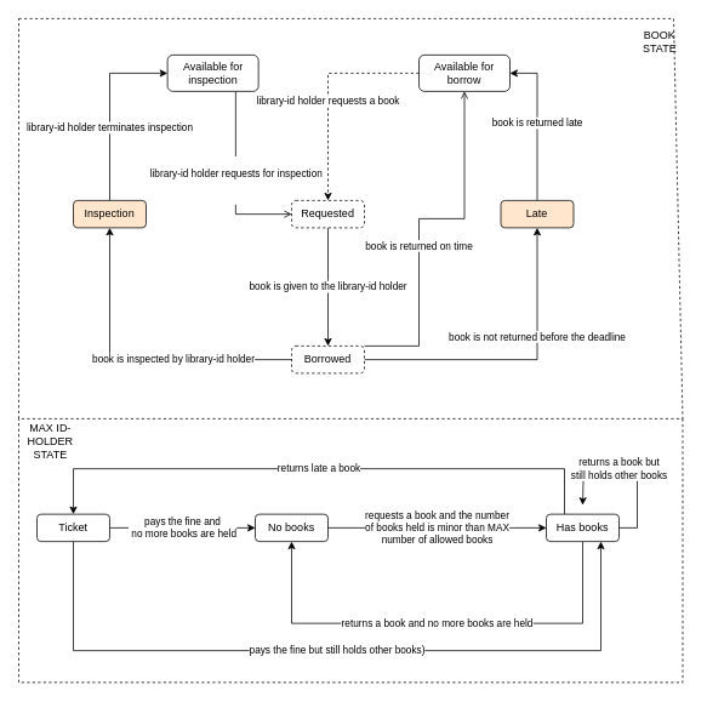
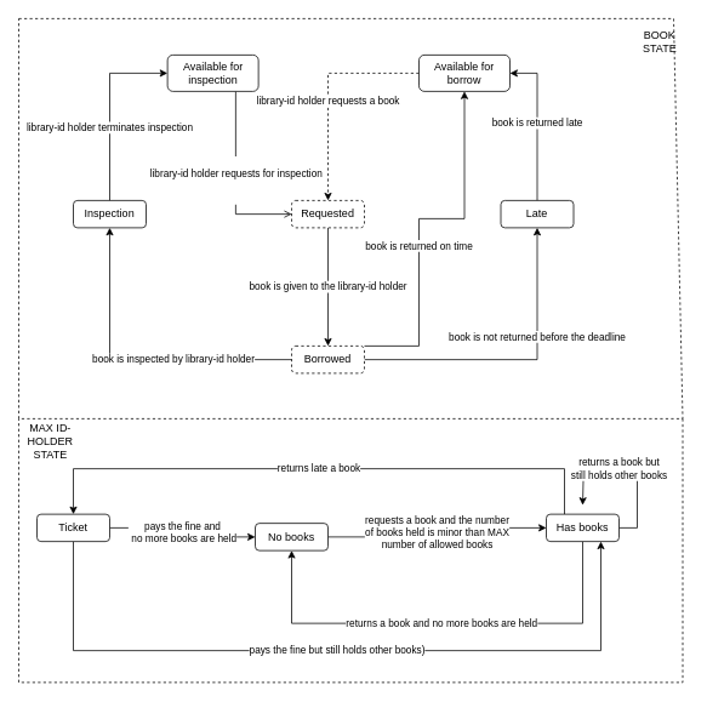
  <mxCell id="0" />
  <mxCell id="1" parent="0" />
  <mxCell id="2" value="&#10;&lt;span style=&quot;color: rgb(0, 0, 0); font-family: Helvetica; font-size: 11px; font-style: normal; font-variant-ligatures: normal; font-variant-caps: normal; font-weight: 400; letter-spacing: normal; orphans: 2; text-align: center; text-indent: 0px; text-transform: none; widows: 2; word-spacing: 0px; -webkit-text-stroke-width: 0px; background-color: rgb(255, 255, 255); text-decoration-thickness: initial; text-decoration-style: initial; text-decoration-color: initial; float: none; display: inline !important;&quot;&gt;library-id holder requests for inspection&lt;/span&gt;&#10;&#10;" style="edgeStyle=orthogonalEdgeStyle;rounded=0;orthogonalLoop=1;jettySize=auto;html=1;exitX=0.75;exitY=1;exitDx=0;exitDy=0;entryX=0;entryY=0.5;entryDx=0;entryDy=0;endArrow=open;" edge="1" parent="1" source="3" target="9"><mxGeometry relative="1" as="geometry" /></mxCell>
  <mxCell id="3" value="Available for inspection" style="rounded=1;whiteSpace=wrap;html=1;" vertex="1" parent="1"><mxGeometry x="183.5" y="60" width="100" height="40" as="geometry" /></mxCell>
  <mxCell id="4" value="library-id holder requests a book" style="edgeStyle=orthogonalEdgeStyle;rounded=0;orthogonalLoop=1;jettySize=auto;html=1;exitX=0;exitY=0.5;exitDx=0;exitDy=0;dashed=1;" edge="1" parent="1" source="5" target="9"><mxGeometry x="0.083" relative="1" as="geometry"><mxPoint as="offset" /></mxGeometry></mxCell>
  <mxCell id="5" value="Available for borrow" style="rounded=1;whiteSpace=wrap;html=1;" vertex="1" parent="1"><mxGeometry x="460" y="60" width="100" height="40" as="geometry" /></mxCell>
  <mxCell id="6" value="book is returned late" style="edgeStyle=orthogonalEdgeStyle;rounded=0;orthogonalLoop=1;jettySize=auto;html=1;exitX=0.5;exitY=0;exitDx=0;exitDy=0;entryX=1;entryY=0.5;entryDx=0;entryDy=0;" edge="1" parent="1" source="7" target="5"><mxGeometry relative="1" as="geometry" /></mxCell>
- <mxCell id="7" value="Late" style="rounded=1;whiteSpace=wrap;html=1;fillColor=#ffe6cc;" vertex="1" parent="1"><mxGeometry x="550" y="220" width="80" height="30" as="geometry" /></mxCell>
+ <mxCell id="7" value="Late" style="rounded=1;whiteSpace=wrap;html=1;" vertex="1" parent="1"><mxGeometry x="550" y="220" width="80" height="30" as="geometry" /></mxCell>
  <mxCell id="8" value="book is given to the library-id holder" style="edgeStyle=orthogonalEdgeStyle;rounded=0;orthogonalLoop=1;jettySize=auto;html=1;exitX=0.5;exitY=1;exitDx=0;exitDy=0;entryX=0.5;entryY=0;entryDx=0;entryDy=0;" edge="1" parent="1" source="9" target="13"><mxGeometry relative="1" as="geometry" /></mxCell>
  <mxCell id="9" value="Requested" style="rounded=1;whiteSpace=wrap;html=1;dashed=1;" vertex="1" parent="1"><mxGeometry x="320" y="220" width="80" height="30" as="geometry" /></mxCell>
  <mxCell id="10" value="book is not returned before the deadline" style="edgeStyle=orthogonalEdgeStyle;rounded=0;orthogonalLoop=1;jettySize=auto;html=1;exitX=1;exitY=0.5;exitDx=0;exitDy=0;entryX=0.5;entryY=1;entryDx=0;entryDy=0;" edge="1" parent="1" source="13" target="7"><mxGeometry x="0.284" relative="1" as="geometry"><mxPoint as="offset" /></mxGeometry></mxCell>
- <mxCell id="11" value="book is returned on time" style="edgeStyle=orthogonalEdgeStyle;rounded=0;orthogonalLoop=1;jettySize=auto;html=1;exitX=1;exitY=0;exitDx=0;exitDy=0;entryX=0.5;entryY=1;entryDx=0;entryDy=0;endArrow=open;" edge="1" parent="1" source="13" target="5"><mxGeometry x="-0.128" relative="1" as="geometry"><Array as="points"><mxPoint x="460" y="380" /><mxPoint x="460" y="240" /><mxPoint x="510" y="240" /></Array><mxPoint as="offset" /></mxGeometry></mxCell>
+ <mxCell id="11" value="book is returned on time" style="edgeStyle=orthogonalEdgeStyle;rounded=0;orthogonalLoop=1;jettySize=auto;html=1;exitX=1;exitY=0;exitDx=0;exitDy=0;entryX=0.5;entryY=1;entryDx=0;entryDy=0;" edge="1" parent="1" source="13" target="5"><mxGeometry x="-0.128" relative="1" as="geometry"><Array as="points"><mxPoint x="460" y="380" /><mxPoint x="460" y="240" /><mxPoint x="510" y="240" /></Array><mxPoint as="offset" /></mxGeometry></mxCell>
  <mxCell id="12" value="book is inspected by library-id holder" style="edgeStyle=orthogonalEdgeStyle;rounded=0;orthogonalLoop=1;jettySize=auto;html=1;exitX=0;exitY=0.5;exitDx=0;exitDy=0;entryX=0.5;entryY=1;entryDx=0;entryDy=0;" edge="1" parent="1" source="13" target="15"><mxGeometry x="-0.246" relative="1" as="geometry"><mxPoint as="offset" /></mxGeometry></mxCell>
  <mxCell id="13" value="Borrowed" style="rounded=1;whiteSpace=wrap;html=1;dashed=1;" vertex="1" parent="1"><mxGeometry x="320" y="380" width="80" height="30" as="geometry" /></mxCell>
  <mxCell id="14" value="library-id holder terminates inspection" style="edgeStyle=orthogonalEdgeStyle;rounded=0;orthogonalLoop=1;jettySize=auto;html=1;exitX=0.5;exitY=0;exitDx=0;exitDy=0;entryX=0;entryY=0.5;entryDx=0;entryDy=0;" edge="1" parent="1" source="15" target="3"><mxGeometry x="-0.214" relative="1" as="geometry"><mxPoint as="offset" /></mxGeometry></mxCell>
- <mxCell id="15" value="Inspection" style="rounded=1;whiteSpace=wrap;html=1;fillColor=#ffe6cc;" vertex="1" parent="1"><mxGeometry x="80" y="220" width="80" height="30" as="geometry" /></mxCell>
+ <mxCell id="15" value="Inspection" style="rounded=1;whiteSpace=wrap;html=1;" vertex="1" parent="1"><mxGeometry x="80" y="220" width="80" height="30" as="geometry" /></mxCell>
  <mxCell id="16" value="pays the fine and&lt;br&gt;&amp;nbsp;no more books are held" style="edgeStyle=orthogonalEdgeStyle;rounded=0;orthogonalLoop=1;jettySize=auto;html=1;exitX=1;exitY=0.5;exitDx=0;exitDy=0;" edge="1" parent="1" source="18" target="24"><mxGeometry relative="1" as="geometry" /></mxCell>
  <mxCell id="17" value="pays the fine but still holds other books)" style="edgeStyle=orthogonalEdgeStyle;rounded=0;orthogonalLoop=1;jettySize=auto;html=1;exitX=0.5;exitY=1;exitDx=0;exitDy=0;entryX=0.75;entryY=1;entryDx=0;entryDy=0;" edge="1" parent="1" source="18" target="22"><mxGeometry relative="1" as="geometry"><Array as="points"><mxPoint x="80" y="715" /><mxPoint x="660" y="715" /></Array></mxGeometry></mxCell>
  <mxCell id="18" value="Ticket" style="rounded=1;whiteSpace=wrap;html=1;" vertex="1" parent="1"><mxGeometry x="40" y="565" width="80" height="30" as="geometry" /></mxCell>
  <mxCell id="19" value="returns a book and no more books are held" style="edgeStyle=orthogonalEdgeStyle;rounded=0;orthogonalLoop=1;jettySize=auto;html=1;exitX=0.5;exitY=1;exitDx=0;exitDy=0;entryX=0.5;entryY=1;entryDx=0;entryDy=0;" edge="1" parent="1" source="22" target="24"><mxGeometry relative="1" as="geometry"><Array as="points"><mxPoint x="640" y="685" /><mxPoint x="320" y="685" /></Array></mxGeometry></mxCell>
  <mxCell id="20" value="returns a book but&lt;br&gt;still holds other books" style="edgeStyle=orthogonalEdgeStyle;rounded=0;orthogonalLoop=1;jettySize=auto;html=1;exitX=1;exitY=0.5;exitDx=0;exitDy=0;" edge="1" parent="1" source="22"><mxGeometry x="0.141" relative="1" as="geometry"><mxPoint x="640" y="555" as="targetPoint" /><Array as="points"><mxPoint x="700" y="580" /><mxPoint x="700" y="515" /><mxPoint x="641" y="515" /></Array><mxPoint as="offset" /></mxGeometry></mxCell>
  <mxCell id="21" value="returns late a book" style="edgeStyle=orthogonalEdgeStyle;rounded=0;orthogonalLoop=1;jettySize=auto;html=1;exitX=0.25;exitY=0;exitDx=0;exitDy=0;entryX=0.5;entryY=0;entryDx=0;entryDy=0;" edge="1" parent="1" source="22" target="18"><mxGeometry relative="1" as="geometry"><Array as="points"><mxPoint x="620" y="515" /><mxPoint x="80" y="515" /></Array></mxGeometry></mxCell>
  <mxCell id="22" value="Has books" style="rounded=1;whiteSpace=wrap;html=1;" vertex="1" parent="1"><mxGeometry x="600" y="565" width="80" height="30" as="geometry" /></mxCell>
  <mxCell id="23" value="requests a book and&amp;nbsp;the number&lt;br&gt;of books held is minor than MAX &lt;br&gt;number of allowed books" style="edgeStyle=orthogonalEdgeStyle;rounded=0;orthogonalLoop=1;jettySize=auto;html=1;exitX=1;exitY=0.5;exitDx=0;exitDy=0;" edge="1" parent="1" source="24" target="22"><mxGeometry relative="1" as="geometry" /></mxCell>
- <mxCell id="24" value="No books" style="rounded=1;whiteSpace=wrap;html=1;" vertex="1" parent="1"><mxGeometry x="280" y="565" width="80" height="30" as="geometry" /></mxCell>
+ <mxCell id="24" value="No books" style="rounded=1;whiteSpace=wrap;html=1;" vertex="1" parent="1"><mxGeometry x="280" y="575" width="80" height="30" as="geometry" /></mxCell>
  <mxCell id="25" value="" style="endArrow=none;dashed=1;html=1;rounded=0;" edge="1" parent="1"><mxGeometry width="50" height="50" relative="1" as="geometry"><mxPoint x="20" y="20" as="sourcePoint" /><mxPoint x="20" y="20" as="targetPoint" /><Array as="points"><mxPoint x="740" y="20" /><mxPoint x="750" y="460" /><mxPoint x="20" y="460" /></Array></mxGeometry></mxCell>
  <mxCell id="26" value="" style="endArrow=none;dashed=1;html=1;rounded=0;" edge="1" parent="1"><mxGeometry width="50" height="50" relative="1" as="geometry"><mxPoint x="750" y="460" as="sourcePoint" /><mxPoint x="20" y="460" as="targetPoint" /><Array as="points"><mxPoint x="750" y="750" /><mxPoint x="20" y="750" /></Array></mxGeometry></mxCell>
  <mxCell id="27" value="BOOK STATE" style="text;html=1;strokeColor=none;fillColor=none;align=center;verticalAlign=middle;whiteSpace=wrap;rounded=0;" vertex="1" parent="1"><mxGeometry x="695" y="30" width="60" height="30" as="geometry" /></mxCell>
  <mxCell id="28" value="MAX ID-HOLDER STATE" style="text;html=1;strokeColor=none;fillColor=none;align=center;verticalAlign=middle;whiteSpace=wrap;rounded=0;" vertex="1" parent="1"><mxGeometry x="20" y="470" width="70" height="30" as="geometry" /></mxCell>
